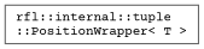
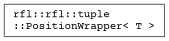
  digraph {
    rankdir=LR
    fontname="Courier Prime"
-   n1 [color=grey40 fillcolor=white fontname="Courier Prime" fontsize=10 height=0.2 label="rfl::internal::tuple\l::PositionWrapper\< T \>" shape=box style=filled width=0.4]
+   n1 [color=grey40 fillcolor=white fontname="Courier Prime" fontsize=10 height=0.2 label="rfl::rfl::tuple\l::PositionWrapper\< T \>" shape=box style=filled width=0.4]
  }
